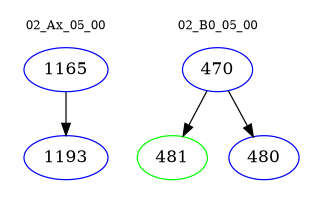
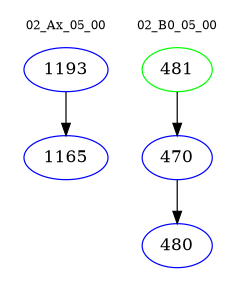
  digraph {
    node [color=blue]
    edge [color=black]
    n1 [label=1165]
    n2 [label=1193]
    n3 [color=green label=481]
    n4 [label=470]
    n5 [label=480]
    subgraph cluster_1 {
      color=white
      fontsize=10
      label="02_Ax_05_00"
      n1
      n2
    }
    subgraph cluster_2 {
      color=white
      fontsize=10
      label="02_B0_05_00"
      n3
      n4
      n5
    }
-   n1 -> n2
-   n4 -> n3
+   n2 -> n1
+   n3 -> n4
    n4 -> n5
  }
